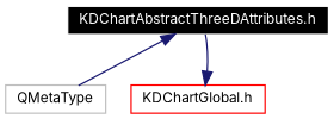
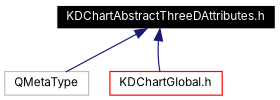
  digraph {
    fontname=Inter
    node [fontname=Inter fontsize=10 shape=record]
    edge [color=midnightblue dir=back fontname=Inter fontsize=10 labelfontname=Helvetica labelfontsize=10 style=solid]
    n1 [color=white fillcolor=black fontcolor=white height=0.2 label="KDChartAbstractThreeDAttributes.h" style=filled width=0.4]
    n2 [color=grey75 height=0.2 label=QMetaType width=0.4]
    n3 [color=red height=0.2 label="KDChartGlobal.h" width=0.4]
    n1 -> n2
-   n3 -> n1
+   n1 -> n3
  }
